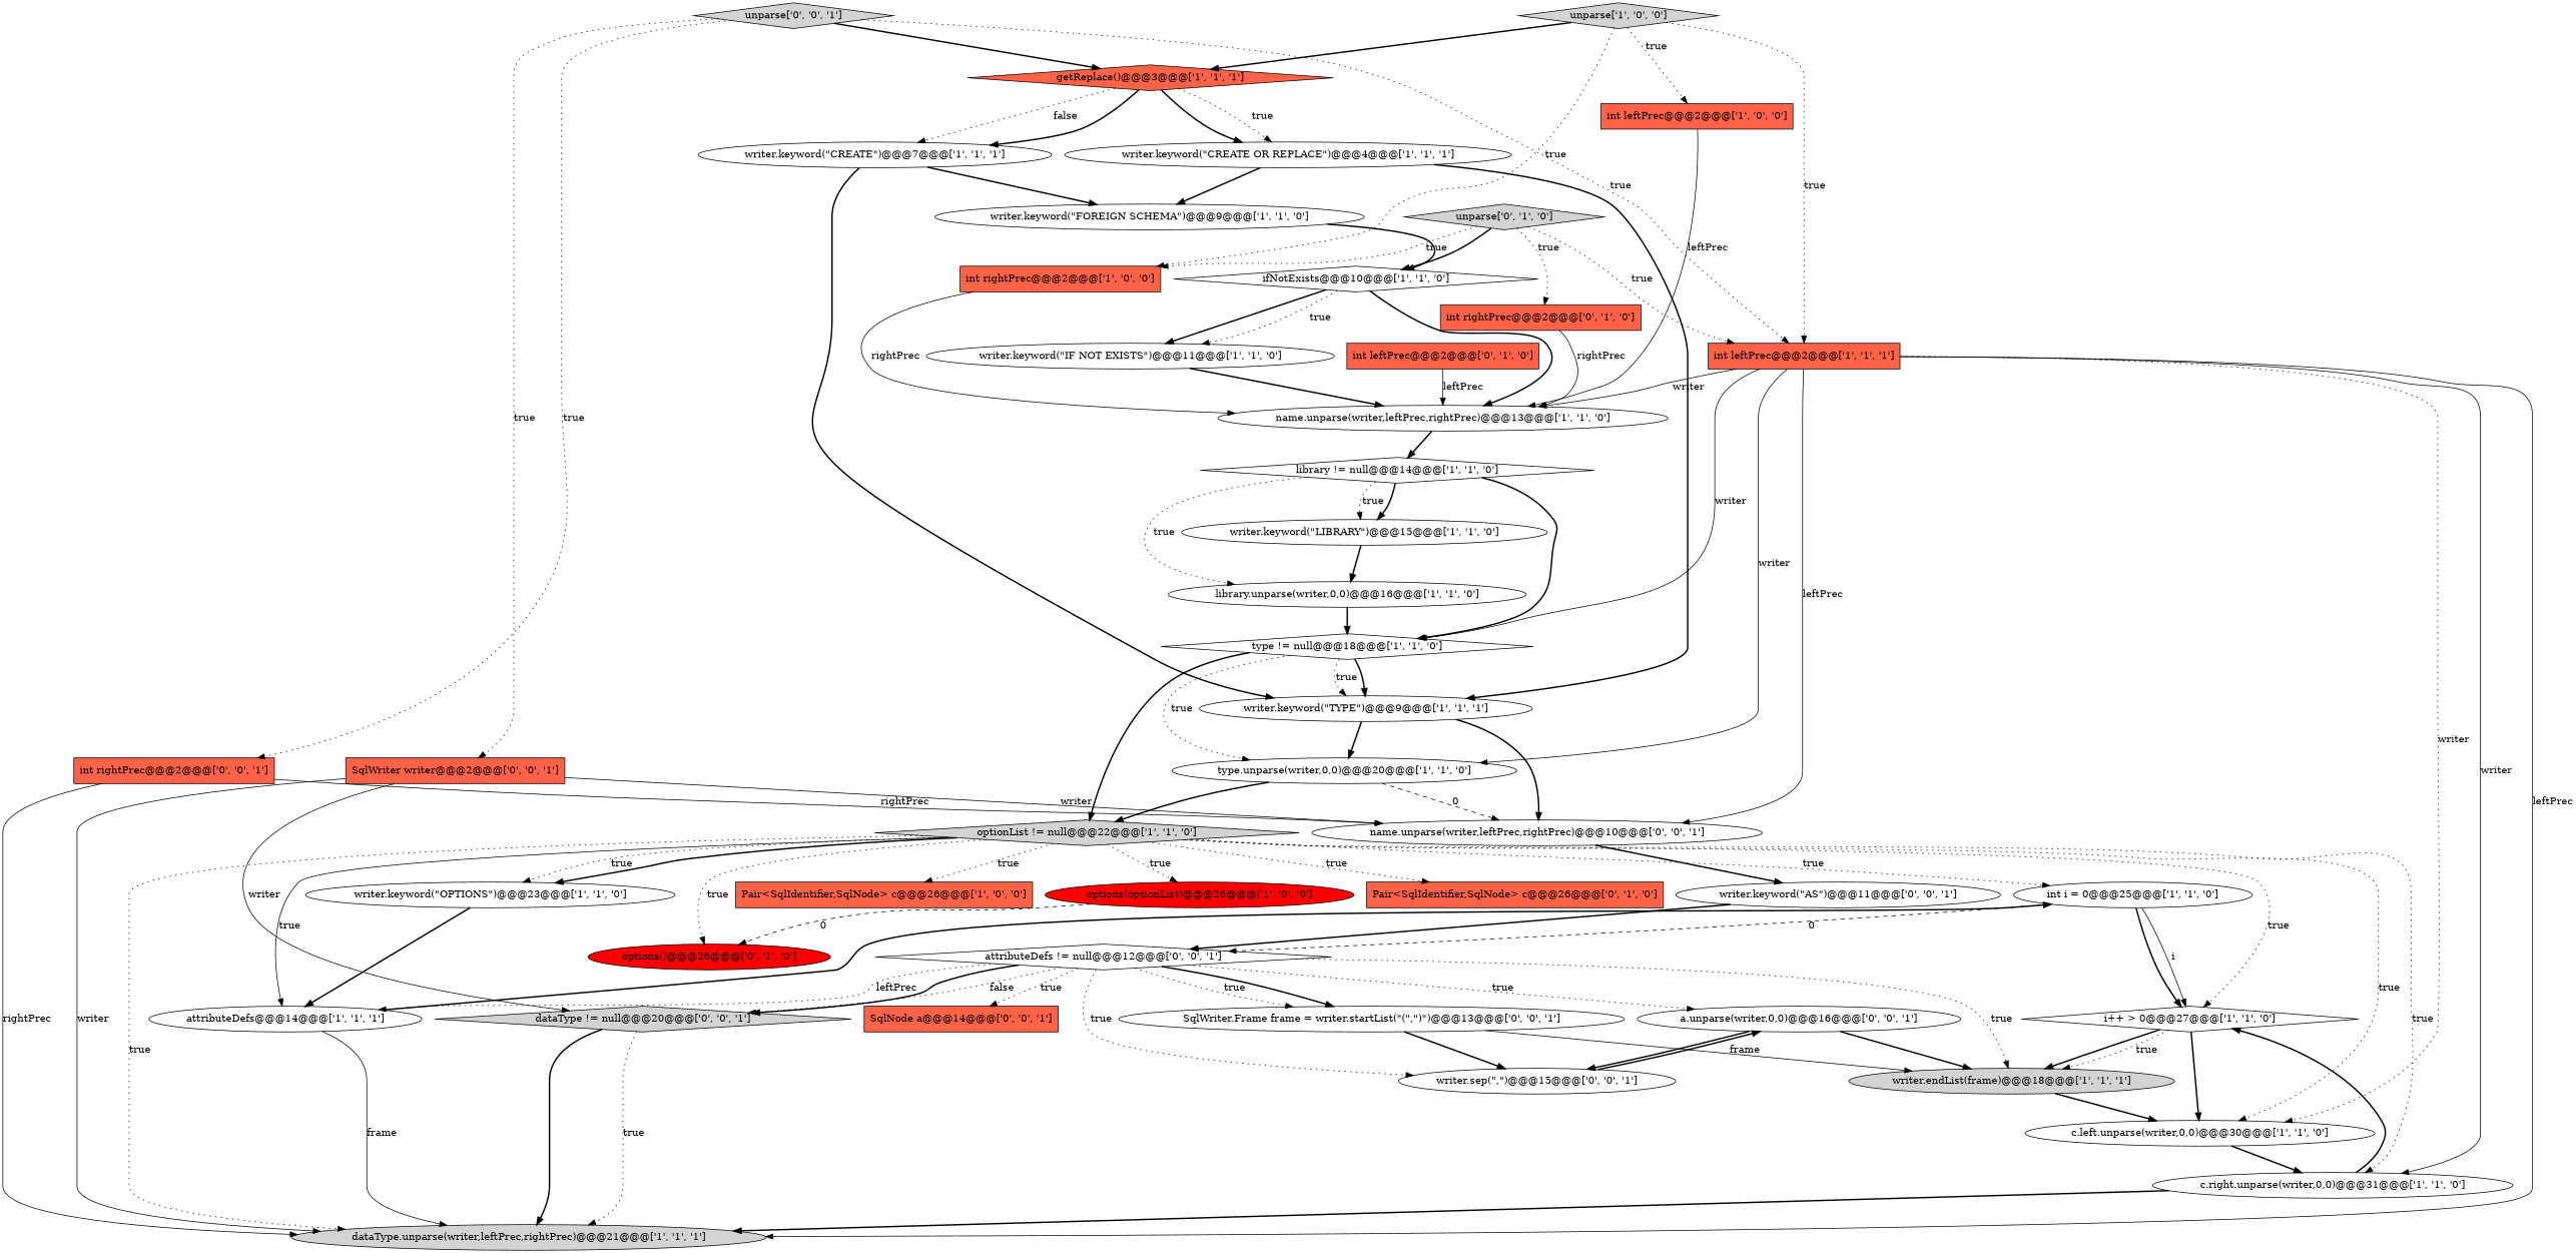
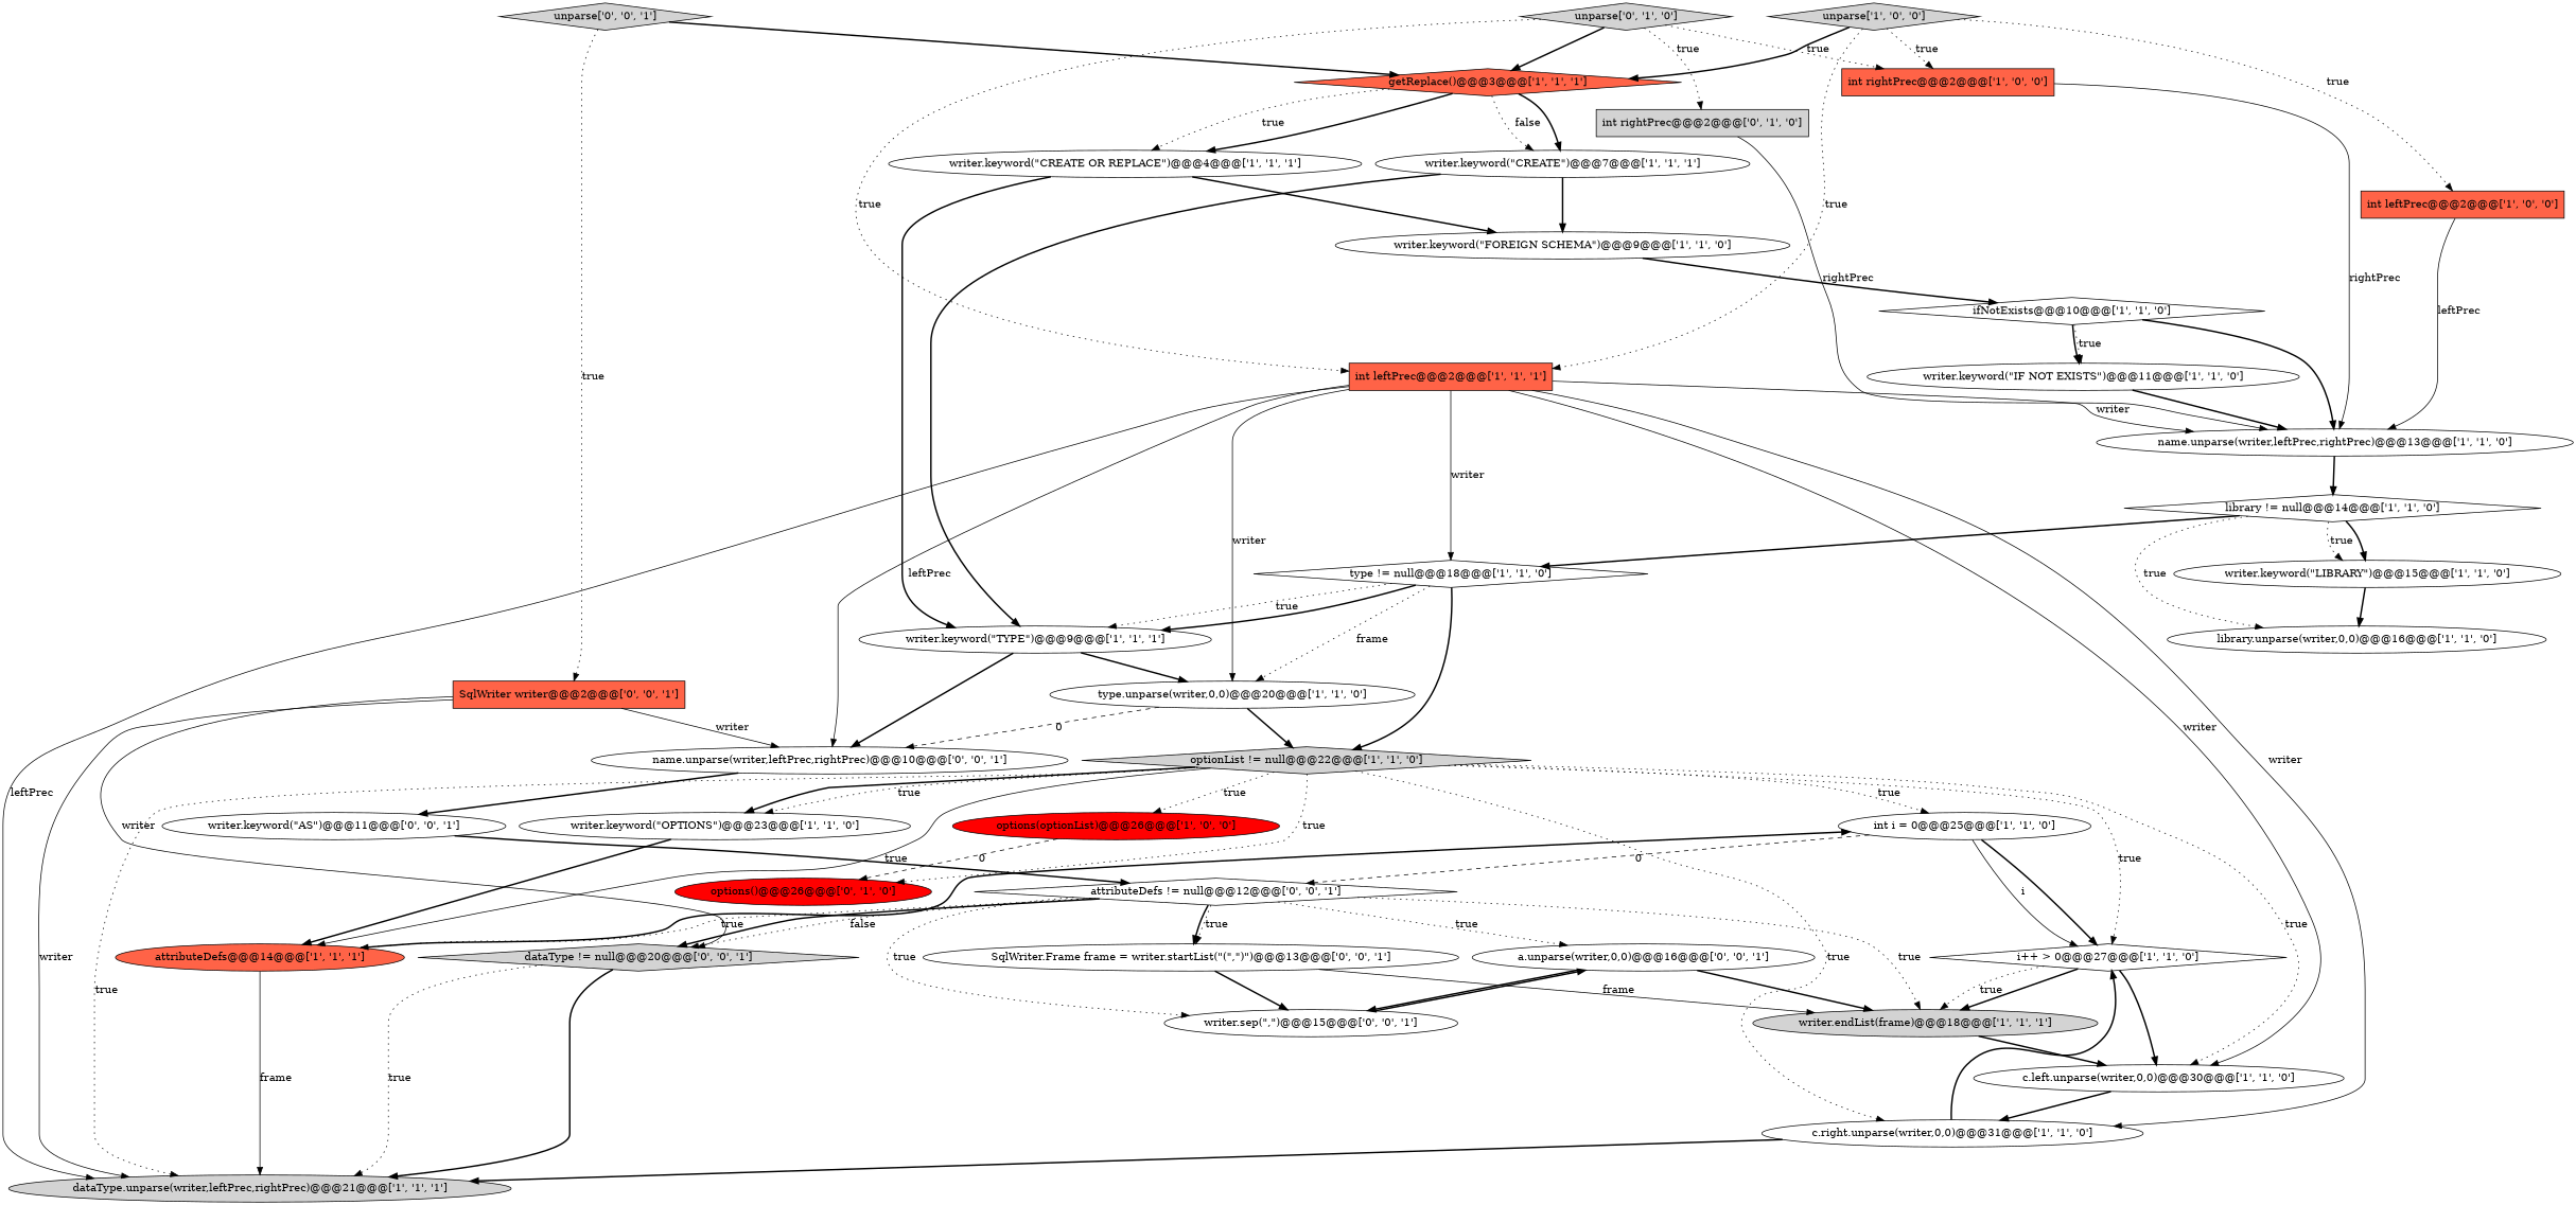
  digraph {
    node [fillcolor=white shape=ellipse style=filled]
    edge [style=bold]
    n1 [fillcolor=red label="options(optionList)@@@26@@@['1', '0', '0']"]
    n2 [fillcolor=red label="options()@@@26@@@['0', '1', '0']"]
    n3 [label="int i = 0@@@25@@@['1', '1', '0']"]
    n4 [label="i++ > 0@@@27@@@['1', '1', '0']" shape=diamond]
    n5 [label="attributeDefs != null@@@12@@@['0', '0', '1']" shape=diamond]
    n6 [label="c.left.unparse(writer,0,0)@@@30@@@['1', '1', '0']"]
    n7 [fillcolor=lightgray label="writer.endList(frame)@@@18@@@['1', '1', '1']"]
    n8 [label="type != null@@@18@@@['1', '1', '0']" shape=diamond]
    n9 [label="writer.keyword(\"TYPE\")@@@9@@@['1', '1', '1']"]
    n10 [label="type.unparse(writer,0,0)@@@20@@@['1', '1', '0']"]
    n11 [fillcolor=lightgray label="optionList != null@@@22@@@['1', '1', '0']" shape=diamond]
    n12 [label="name.unparse(writer,leftPrec,rightPrec)@@@10@@@['0', '0', '1']"]
    n13 [label="c.right.unparse(writer,0,0)@@@31@@@['1', '1', '0']"]
-   n14 [fillcolor=tomato label="Pair<SqlIdentifier,SqlNode> c@@@26@@@['0', '1', '0']" shape=box]
    n15 [fillcolor=lightgray label="dataType.unparse(writer,leftPrec,rightPrec)@@@21@@@['1', '1', '1']"]
-   n16 [label="attributeDefs@@@14@@@['1', '1', '1']"]
-   n17 [fillcolor=tomato label="Pair<SqlIdentifier,SqlNode> c@@@26@@@['1', '0', '0']" shape=box]
+   n16 [fillcolor=tomato label="attributeDefs@@@14@@@['1', '1', '1']"]
    n18 [label="writer.keyword(\"OPTIONS\")@@@23@@@['1', '1', '0']"]
    n19 [label="writer.keyword(\"CREATE\")@@@7@@@['1', '1', '1']"]
    n20 [label="writer.keyword(\"FOREIGN SCHEMA\")@@@9@@@['1', '1', '0']"]
    n21 [label="ifNotExists@@@10@@@['1', '1', '0']" shape=diamond]
    n22 [label="writer.keyword(\"IF NOT EXISTS\")@@@11@@@['1', '1', '0']"]
    n23 [label="name.unparse(writer,leftPrec,rightPrec)@@@13@@@['1', '1', '0']"]
    n24 [label="library != null@@@14@@@['1', '1', '0']" shape=diamond]
-   n25 [fillcolor=tomato label="int rightPrec@@@2@@@['0', '1', '0']" shape=box]
-   n26 [fillcolor=tomato label="SqlNode a@@@14@@@['0', '0', '1']" shape=box]
-   n27 [fillcolor=tomato label="int rightPrec@@@2@@@['0', '0', '1']" shape=box]
+   n25 [fillcolor=lightgray label="int rightPrec@@@2@@@['0', '1', '0']" shape=box]
    n28 [label="writer.keyword(\"AS\")@@@11@@@['0', '0', '1']"]
    n29 [fillcolor=tomato label="int leftPrec@@@2@@@['1', '0', '0']" shape=box]
-   n30 [fillcolor=tomato label="int leftPrec@@@2@@@['0', '1', '0']" shape=box]
    n31 [fillcolor=tomato label="int rightPrec@@@2@@@['1', '0', '0']" shape=box]
    n32 [label="library.unparse(writer,0,0)@@@16@@@['1', '1', '0']"]
    n33 [label="writer.keyword(\"LIBRARY\")@@@15@@@['1', '1', '0']"]
    n34 [fillcolor=tomato label="getReplace()@@@3@@@['1', '1', '1']" shape=diamond]
    n35 [label="writer.keyword(\"CREATE OR REPLACE\")@@@4@@@['1', '1', '1']"]
    n36 [fillcolor=lightgray label="unparse['0', '0', '1']" shape=diamond]
    n37 [fillcolor=tomato label="int leftPrec@@@2@@@['1', '1', '1']" shape=box]
    n38 [fillcolor=tomato label="SqlWriter writer@@@2@@@['0', '0', '1']" shape=box]
    n39 [fillcolor=lightgray label="dataType != null@@@20@@@['0', '0', '1']" shape=diamond]
    n40 [label="a.unparse(writer,0,0)@@@16@@@['0', '0', '1']"]
    n41 [label="writer.sep(\",\")@@@15@@@['0', '0', '1']"]
    n42 [label="SqlWriter.Frame frame = writer.startList(\"(\",\")\")@@@13@@@['0', '0', '1']"]
    n43 [fillcolor=lightgray label="unparse['0', '1', '0']" shape=diamond]
    n44 [fillcolor=lightgray label="unparse['1', '0', '0']" shape=diamond]
    n1 -> n2 [label=0 style=dashed]
    n3 -> n4 [label=i style=solid]
    n3 -> n4
    n3 -> n5 [label=0 style=dashed]
    n4 -> n6
    n4 -> n7
    n4 -> n7 [label=true style=dotted]
    n5 -> n7 [label=true style=dotted]
-   n5 -> n16 [label=leftPrec style=dotted]
-   n5 -> n26 [label=true style=dotted]
+   n5 -> n16 [label=true style=dotted]
    n5 -> n39
    n5 -> n39 [label=false style=dotted]
    n5 -> n40 [label=true style=dotted]
    n5 -> n41 [label=true style=dotted]
    n5 -> n42 [label=true style=dotted]
    n5 -> n42
    n6 -> n13
    n7 -> n6
    n8 -> n9
    n8 -> n9 [label=true style=dotted]
-   n8 -> n10 [label=true style=dotted]
+   n8 -> n10 [label=frame style=dotted]
    n8 -> n11
    n9 -> n10
    n9 -> n12
    n10 -> n11
    n10 -> n12 [label=0 style=dashed]
    n11 -> n1 [label=true style=dotted]
    n11 -> n2 [label=true style=dotted]
    n11 -> n3 [label=true style=dotted]
    n11 -> n4 [label=true style=dotted]
    n11 -> n6 [label=true style=dotted]
    n11 -> n13 [label=true style=dotted]
-   n11 -> n14 [label=true style=dotted]
    n11 -> n15 [label=true style=dotted]
    n11 -> n16 [label=true style=solid]
-   n11 -> n17 [label=true style=dotted]
    n11 -> n18 [label=true style=dotted]
    n11 -> n18
    n12 -> n28
    n13 -> n4
    n13 -> n15
    n16 -> n3
    n16 -> n15 [label=frame style=solid]
    n18 -> n16
    n19 -> n9
    n19 -> n20
    n20 -> n21
    n21 -> n22
    n21 -> n22 [label=true style=dotted]
    n21 -> n23
    n22 -> n23
    n23 -> n24
    n24 -> n8
    n24 -> n32 [label=true style=dotted]
    n24 -> n33
    n24 -> n33 [label=true style=dotted]
    n25 -> n23 [label=rightPrec style=solid]
-   n27 -> n12 [label=rightPrec style=solid]
-   n27 -> n15 [label=rightPrec style=solid]
    n28 -> n5
    n29 -> n23 [label=leftPrec style=solid]
-   n30 -> n23 [label=leftPrec style=solid]
    n31 -> n23 [label=rightPrec style=solid]
-   n32 -> n8
    n33 -> n32
    n34 -> n19 [label=false style=dotted]
    n34 -> n19
    n34 -> n35 [label=true style=dotted]
    n34 -> n35
    n35 -> n9
    n35 -> n20
-   n36 -> n27 [label=true style=dotted]
    n36 -> n34
-   n36 -> n37 [label=true style=dotted]
    n36 -> n38 [label=true style=dotted]
-   n37 -> n6 [label=writer style=dotted]
+   n37 -> n6 [label=writer style=solid]
    n37 -> n8 [label=writer style=solid]
    n37 -> n10 [label=writer style=solid]
    n37 -> n12 [label=leftPrec style=solid]
    n37 -> n13 [label=writer style=solid]
    n37 -> n15 [label=leftPrec style=solid]
    n37 -> n23 [label=writer style=solid]
    n38 -> n12 [label=writer style=solid]
    n38 -> n15 [label=writer style=solid]
    n38 -> n39 [label=writer style=solid]
    n39 -> n15 [label=true style=dotted]
    n39 -> n15
    n40 -> n7
    n40 -> n41
    n41 -> n40
    n42 -> n7 [label=frame style=solid]
    n42 -> n41
    n43 -> n25 [label=true style=dotted]
    n43 -> n31 [label=true style=dotted]
-   n43 -> n21
+   n43 -> n34
    n43 -> n37 [label=true style=dotted]
    n44 -> n29 [label=true style=dotted]
    n44 -> n31 [label=true style=dotted]
    n44 -> n34
    n44 -> n37 [label=true style=dotted]
  }
